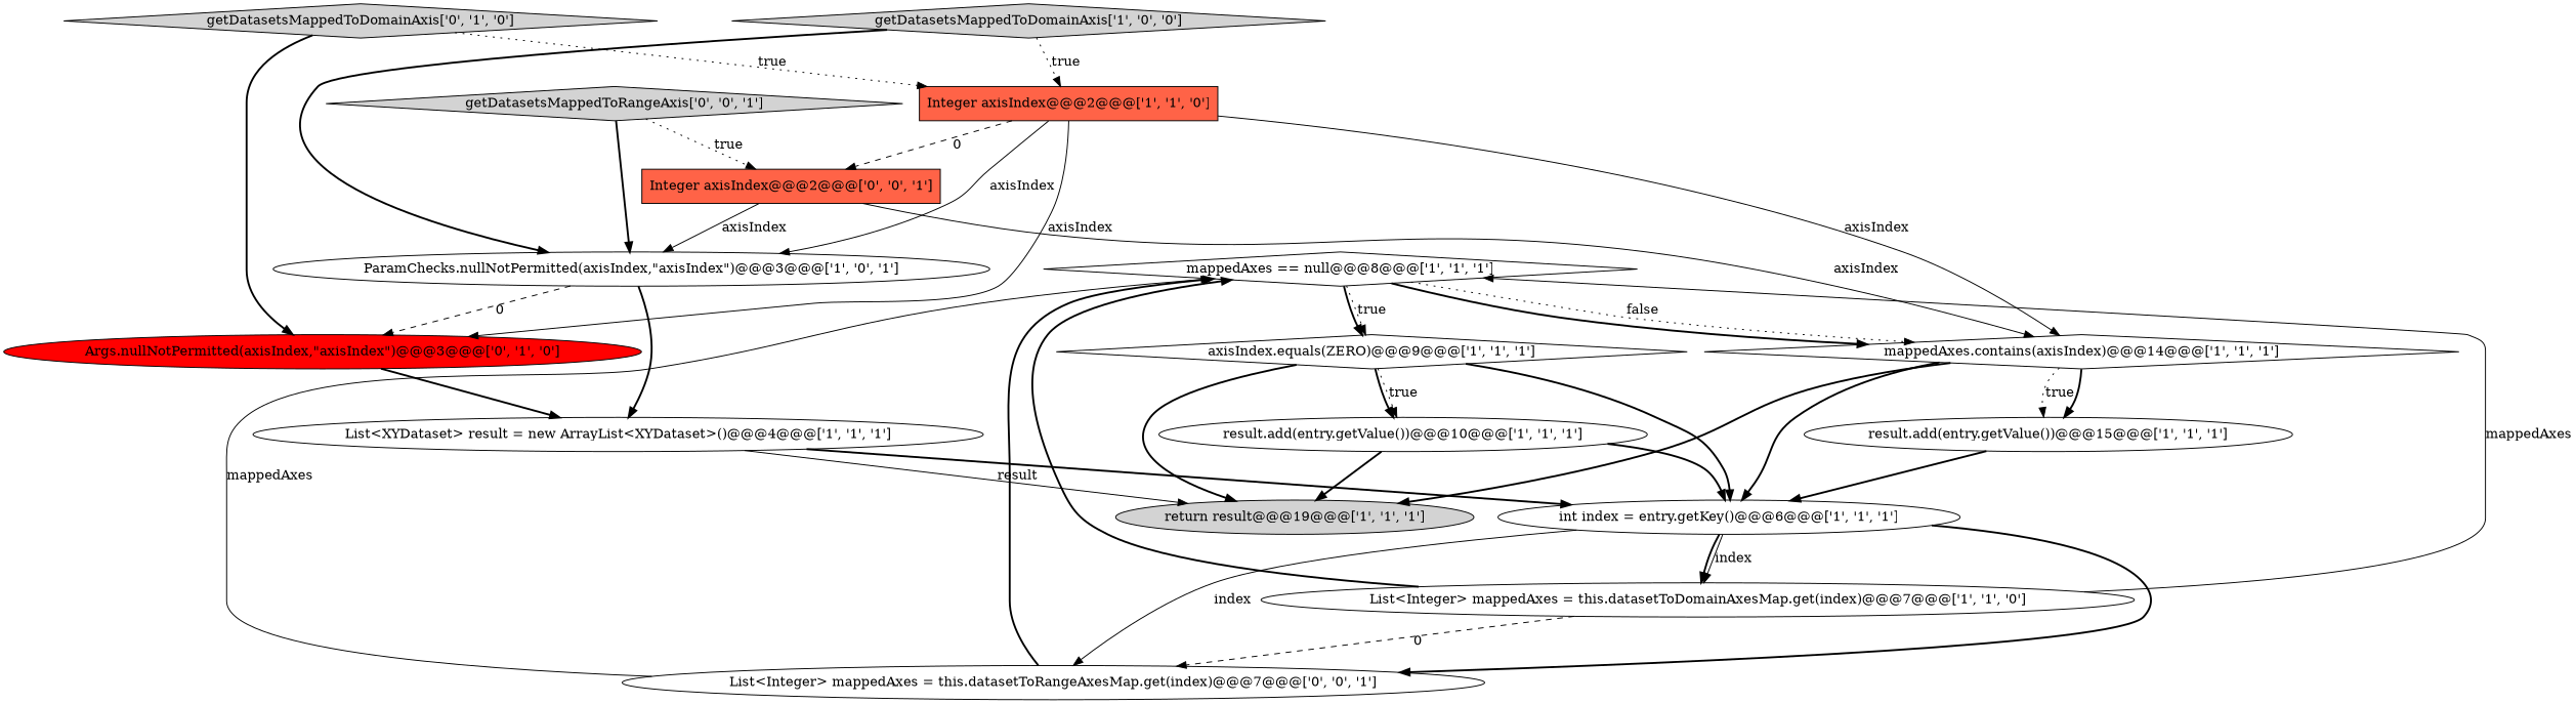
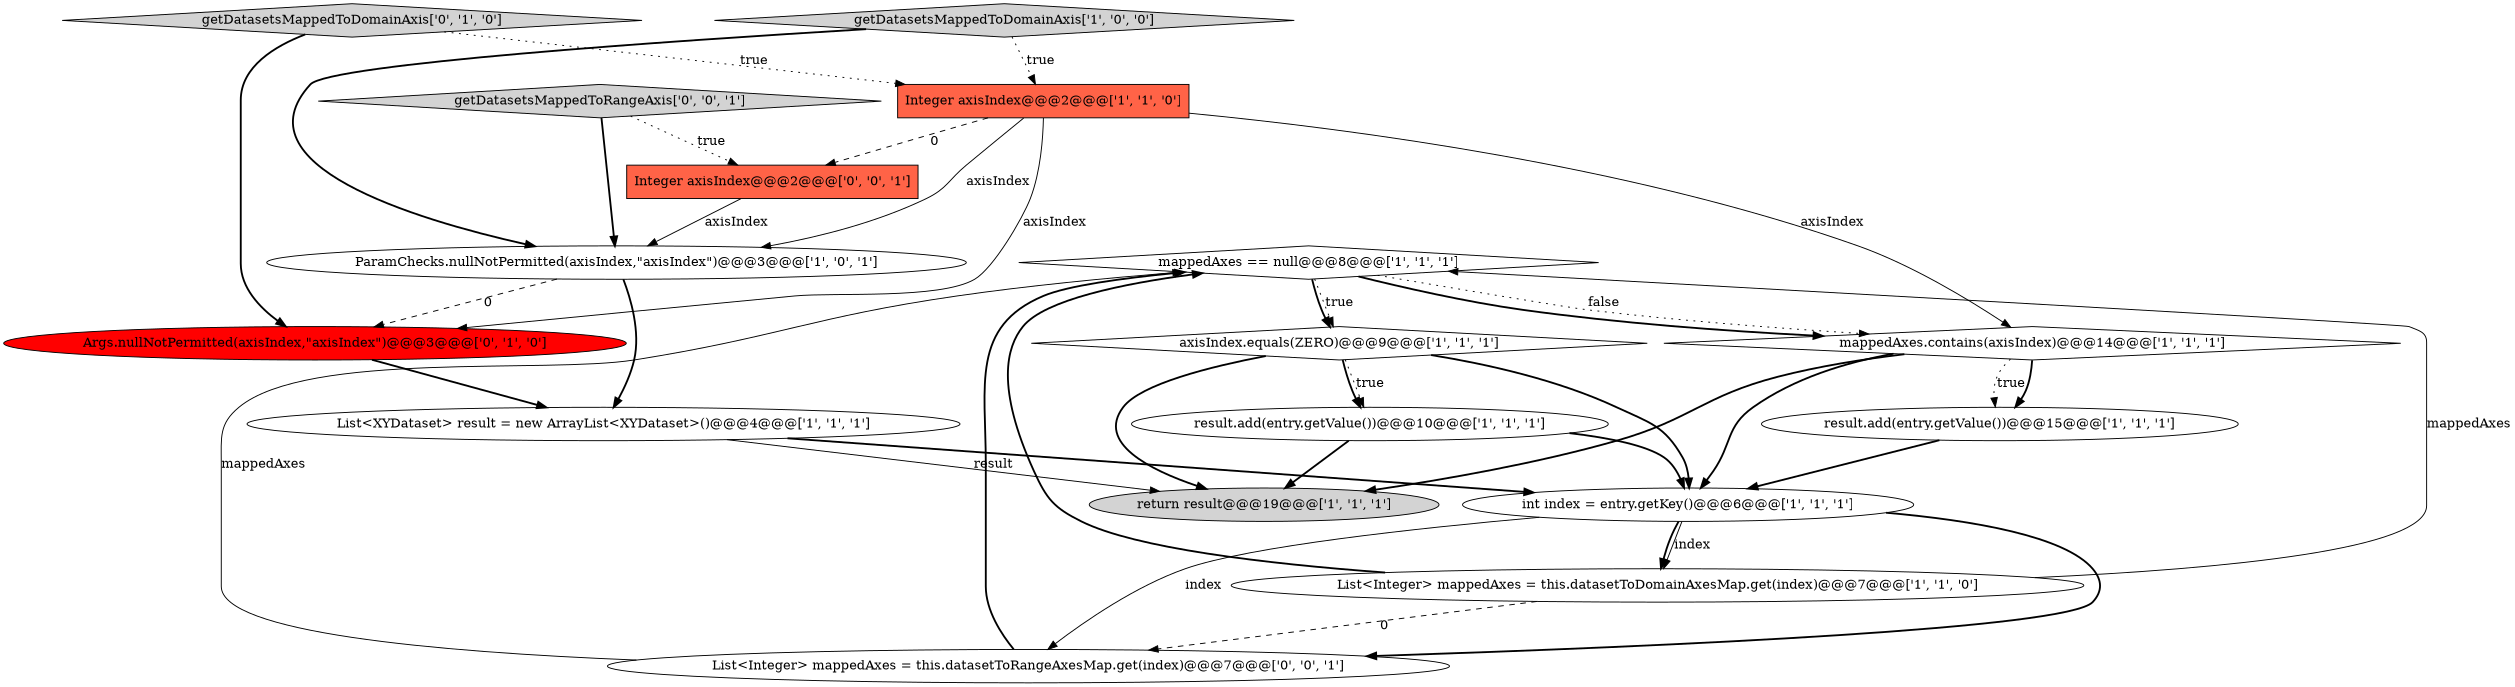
  digraph {
    node [fillcolor=white shape=ellipse style=filled]
    edge [style=bold]
    n1 [label="mappedAxes == null@@@8@@@['1', '1', '1']" shape=diamond]
    n2 [label="axisIndex.equals(ZERO)@@@9@@@['1', '1', '1']" shape=diamond]
    n3 [label="mappedAxes.contains(axisIndex)@@@14@@@['1', '1', '1']" shape=diamond]
    n4 [label="result.add(entry.getValue())@@@10@@@['1', '1', '1']"]
    n5 [label="int index = entry.getKey()@@@6@@@['1', '1', '1']"]
    n6 [fillcolor=lightgray label="return result@@@19@@@['1', '1', '1']"]
    n7 [label="result.add(entry.getValue())@@@15@@@['1', '1', '1']"]
    n8 [fillcolor=lightgray label="getDatasetsMappedToDomainAxis['0', '1', '0']" shape=diamond]
    n9 [fillcolor=red label="Args.nullNotPermitted(axisIndex,\"axisIndex\")@@@3@@@['0', '1', '0']"]
    n10 [fillcolor=tomato label="Integer axisIndex@@@2@@@['1', '1', '0']" shape=box]
    n11 [label="List<XYDataset> result = new ArrayList<XYDataset>()@@@4@@@['1', '1', '1']"]
    n12 [label="ParamChecks.nullNotPermitted(axisIndex,\"axisIndex\")@@@3@@@['1', '0', '1']"]
    n13 [fillcolor=tomato label="Integer axisIndex@@@2@@@['0', '0', '1']" shape=box]
    n14 [label="List<Integer> mappedAxes = this.datasetToDomainAxesMap.get(index)@@@7@@@['1', '1', '0']"]
    n15 [label="List<Integer> mappedAxes = this.datasetToRangeAxesMap.get(index)@@@7@@@['0', '0', '1']"]
    n16 [fillcolor=lightgray label="getDatasetsMappedToDomainAxis['1', '0', '0']" shape=diamond]
    n17 [fillcolor=lightgray label="getDatasetsMappedToRangeAxis['0', '0', '1']" shape=diamond]
    n1 -> n2
    n1 -> n2 [label=true style=dotted]
    n1 -> n3
    n1 -> n3 [label=false style=dotted]
    n2 -> n4 [label=true style=dotted]
    n2 -> n4
    n2 -> n5
    n2 -> n6
    n3 -> n5
    n3 -> n6
    n3 -> n7 [label=true style=dotted]
    n3 -> n7
    n4 -> n5
    n4 -> n6
    n5 -> n14 [label=index style=solid]
    n5 -> n14
    n5 -> n15 [label=index style=solid]
    n5 -> n15
    n7 -> n5
    n8 -> n9
    n8 -> n10 [label=true style=dotted]
    n9 -> n11
    n10 -> n3 [label=axisIndex style=solid]
    n10 -> n9 [label=axisIndex style=solid]
    n10 -> n12 [label=axisIndex style=solid]
    n10 -> n13 [label=0 style=dashed]
    n11 -> n5
    n11 -> n6 [label=result style=solid]
    n12 -> n9 [label=0 style=dashed]
    n12 -> n11
-   n13 -> n3 [label=axisIndex style=solid]
    n13 -> n12 [label=axisIndex style=solid]
    n14 -> n1 [label=mappedAxes style=solid]
    n14 -> n1
    n14 -> n15 [label=0 style=dashed]
    n15 -> n1 [label=mappedAxes style=solid]
    n15 -> n1
    n16 -> n10 [label=true style=dotted]
    n16 -> n12
    n17 -> n12
    n17 -> n13 [label=true style=dotted]
  }
